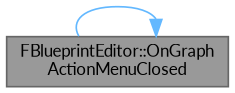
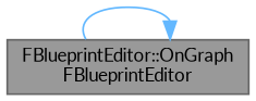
  digraph {
    rankdir=LR
    fontname=Lato
-   n1 [color=gray40 fillcolor=grey60 fontcolor=black fontname=Lato fontsize=10 height=0.2 label="FBlueprintEditor::OnGraph\lActionMenuClosed" shape=box style=filled width=0.4]
+   n1 [color=gray40 fillcolor=grey60 fontcolor=black fontname=Lato fontsize=10 height=0.2 label="FBlueprintEditor::OnGraph\lFBlueprintEditor" shape=box style=filled width=0.4]
    n1 -> n1 [color=steelblue1 fontname=Lato fontsize=10 labelfontname=Helvetica labelfontsize=10 style=solid]
  }
